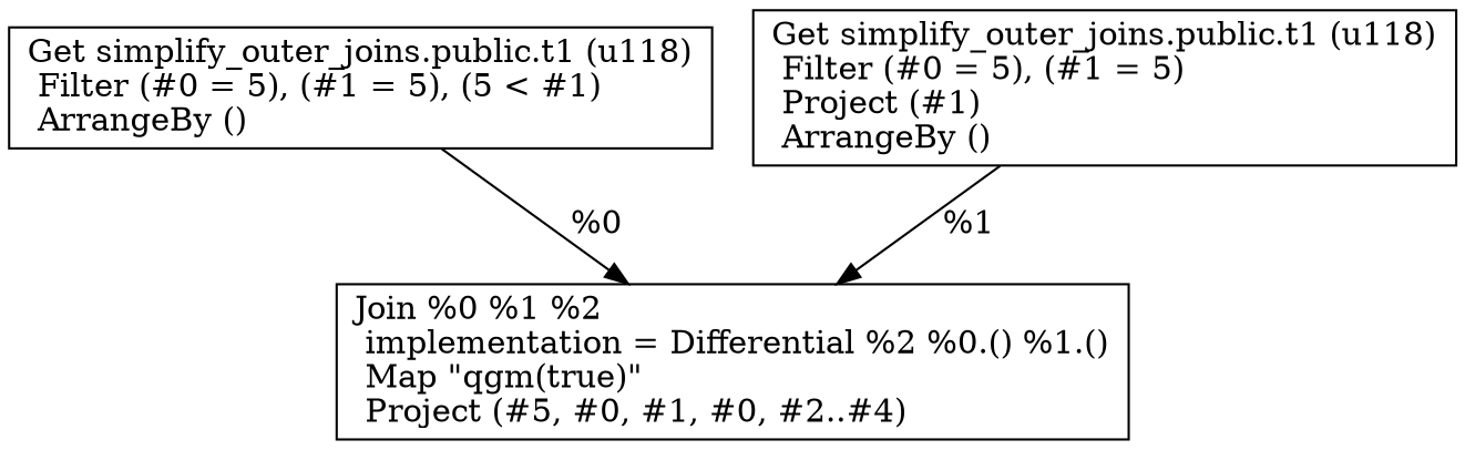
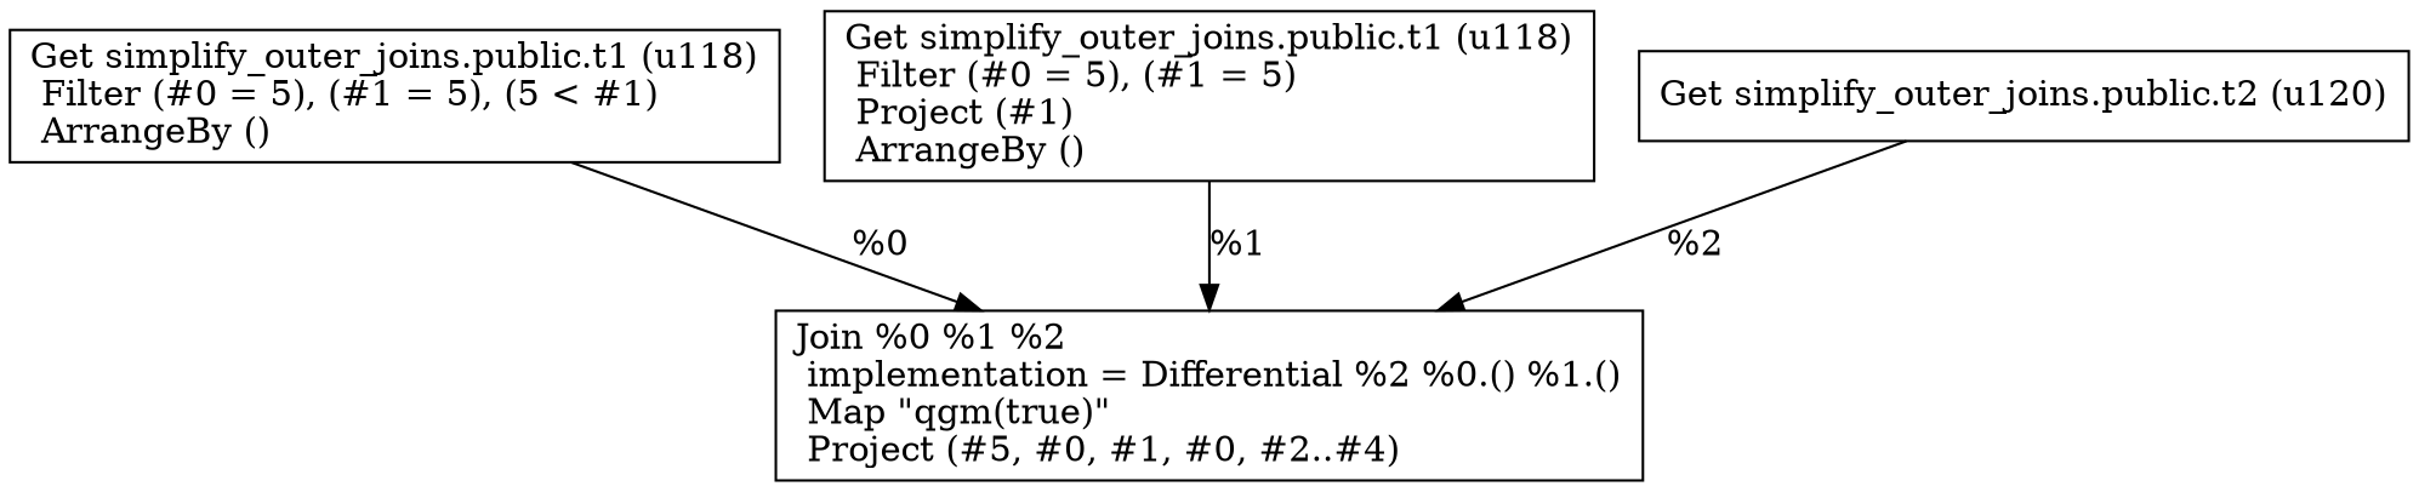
  digraph {
    node [shape=record]
    n1 [label=" Get simplify_outer_joins.public.t1 (u118)\l Filter (#0 = 5), (#1 = 5), (5 \< #1)\l ArrangeBy ()\l"]
    n2 [label=" Join %0 %1 %2\l  implementation = Differential %2 %0.() %1.()\l Map \"qgm(true)\"\l Project (#5, #0, #1, #0, #2..#4)\l"]
    n3 [label=" Get simplify_outer_joins.public.t1 (u118)\l Filter (#0 = 5), (#1 = 5)\l Project (#1)\l ArrangeBy ()\l"]
+   n4 [label=" Get simplify_outer_joins.public.t2 (u120)\l"]
    n1 -> n2 [label="%0\l"]
    n3 -> n2 [label="%1\l"]
+   n4 -> n2 [label="%2\l"]
  }
